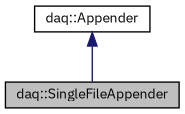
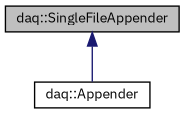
  digraph {
    fontname="IBM Plex Sans"
    node [color=black fontname="IBM Plex Sans" fontsize=10 shape=record style=filled]
    n1 [fillcolor=grey75 fontcolor=black height=0.2 label="daq::SingleFileAppender" width=0.4]
    n2 [fillcolor=white height=0.2 label="daq::Appender" width=0.4]
-   n2 -> n1 [color=midnightblue dir=back fontname="IBM Plex Sans" fontsize=10 labelfontname=Helvetica labelfontsize=10 style=solid]
+   n1 -> n2 [color=midnightblue dir=back fontname="IBM Plex Sans" fontsize=10 labelfontname=Helvetica labelfontsize=10 style=solid]
  }
